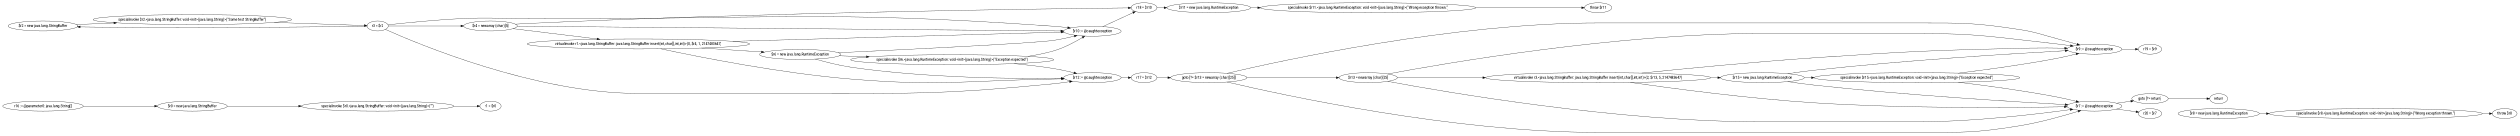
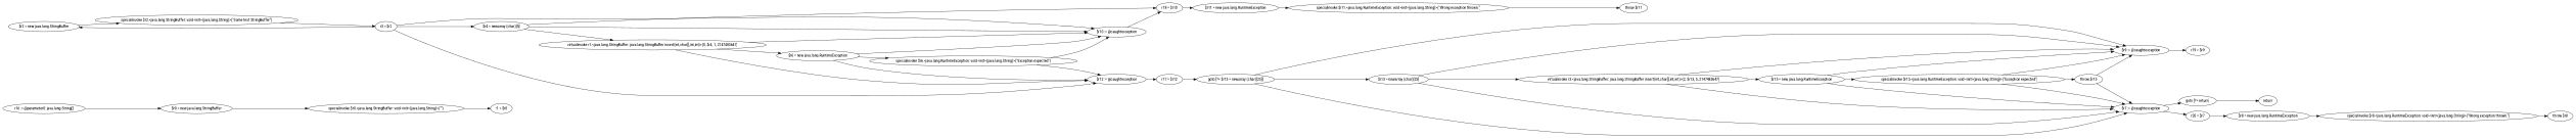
  digraph {
    fontname="Roboto Condensed"
    rankdir=LR
    node [fontname="Roboto Condensed"]
    edge [fontname="Roboto Condensed"]
    "r16 := @parameter0: java.lang.String[]"
    "$r0 = new java.lang.StringBuffer"
    "specialinvoke $r0.<java.lang.StringBuffer: void <init>(java.lang.String)>(\"\")"
    "r1 = $r0"
    "$r2 = new java.lang.StringBuffer"
    "specialinvoke $r2.<java.lang.StringBuffer: void <init>(java.lang.String)>(\"Some test StringBuffer\")"
    "r3 = $r2"
    "$r4 = newarray (char)[5]"
    "$r12 := @caughtexception"
    "$r10 := @caughtexception"
    "virtualinvoke r1.<java.lang.StringBuffer: java.lang.StringBuffer insert(int,char[],int,int)>(0, $r4, 1, 2147483647)"
    "r18 = $r10"
    "r17 = $r12"
    "$r6 = new java.lang.RuntimeException"
    "specialinvoke $r6.<java.lang.RuntimeException: void <init>(java.lang.String)>(\"Exception expected\")"
    "goto [?= $r13 = newarray (char)[25]]"
    "$r13 = newarray (char)[25]"
    "$r9 := @caughtexception"
    "$r7 := @caughtexception"
    "virtualinvoke r3.<java.lang.StringBuffer: java.lang.StringBuffer insert(int,char[],int,int)>(2, $r13, 5, 2147483647)"
    "r19 = $r9"
    "goto [?= return]"
    "r20 = $r7"
    "$r11 = new java.lang.RuntimeException"
    "specialinvoke $r11.<java.lang.RuntimeException: void <init>(java.lang.String)>(\"Wrong exception thrown.\")"
    "throw $r11"
    "$r15 = new java.lang.RuntimeException"
    "specialinvoke $r15.<java.lang.RuntimeException: void <init>(java.lang.String)>(\"Exception expected\")"
+   "throw $r15"
    return
    "$r8 = new java.lang.RuntimeException"
    "specialinvoke $r8.<java.lang.RuntimeException: void <init>(java.lang.String)>(\"Wrong exception thrown.\")"
    "throw $r8"
    "r16 := @parameter0: java.lang.String[]" -> "$r0 = new java.lang.StringBuffer"
    "$r0 = new java.lang.StringBuffer" -> "specialinvoke $r0.<java.lang.StringBuffer: void <init>(java.lang.String)>(\"\")"
    "specialinvoke $r0.<java.lang.StringBuffer: void <init>(java.lang.String)>(\"\")" -> "r1 = $r0"
    "$r2 = new java.lang.StringBuffer" -> "specialinvoke $r2.<java.lang.StringBuffer: void <init>(java.lang.String)>(\"Some test StringBuffer\")"
    "specialinvoke $r2.<java.lang.StringBuffer: void <init>(java.lang.String)>(\"Some test StringBuffer\")" -> "r3 = $r2"
    "r3 = $r2" -> "$r2 = new java.lang.StringBuffer"
    "r3 = $r2" -> "$r4 = newarray (char)[5]"
    "r3 = $r2" -> "$r12 := @caughtexception"
    "r3 = $r2" -> "$r10 := @caughtexception"
    "$r4 = newarray (char)[5]" -> "$r10 := @caughtexception"
    "$r4 = newarray (char)[5]" -> "virtualinvoke r1.<java.lang.StringBuffer: java.lang.StringBuffer insert(int,char[],int,int)>(0, $r4, 1, 2147483647)"
    "$r4 = newarray (char)[5]" -> "r18 = $r10"
    "$r12 := @caughtexception" -> "r17 = $r12"
    "$r10 := @caughtexception" -> "r18 = $r10"
    "virtualinvoke r1.<java.lang.StringBuffer: java.lang.StringBuffer insert(int,char[],int,int)>(0, $r4, 1, 2147483647)" -> "$r12 := @caughtexception"
    "virtualinvoke r1.<java.lang.StringBuffer: java.lang.StringBuffer insert(int,char[],int,int)>(0, $r4, 1, 2147483647)" -> "$r10 := @caughtexception"
    "virtualinvoke r1.<java.lang.StringBuffer: java.lang.StringBuffer insert(int,char[],int,int)>(0, $r4, 1, 2147483647)" -> "$r6 = new java.lang.RuntimeException"
    "r18 = $r10" -> "$r11 = new java.lang.RuntimeException"
    "r17 = $r12" -> "goto [?= $r13 = newarray (char)[25]]"
    "$r6 = new java.lang.RuntimeException" -> "$r12 := @caughtexception"
    "$r6 = new java.lang.RuntimeException" -> "$r10 := @caughtexception"
    "$r6 = new java.lang.RuntimeException" -> "specialinvoke $r6.<java.lang.RuntimeException: void <init>(java.lang.String)>(\"Exception expected\")"
    "specialinvoke $r6.<java.lang.RuntimeException: void <init>(java.lang.String)>(\"Exception expected\")" -> "$r12 := @caughtexception"
    "specialinvoke $r6.<java.lang.RuntimeException: void <init>(java.lang.String)>(\"Exception expected\")" -> "$r10 := @caughtexception"
    "goto [?= $r13 = newarray (char)[25]]" -> "$r13 = newarray (char)[25]"
    "goto [?= $r13 = newarray (char)[25]]" -> "$r9 := @caughtexception"
    "goto [?= $r13 = newarray (char)[25]]" -> "$r7 := @caughtexception"
    "$r13 = newarray (char)[25]" -> "$r9 := @caughtexception"
    "$r13 = newarray (char)[25]" -> "$r7 := @caughtexception"
    "$r13 = newarray (char)[25]" -> "virtualinvoke r3.<java.lang.StringBuffer: java.lang.StringBuffer insert(int,char[],int,int)>(2, $r13, 5, 2147483647)"
    "$r9 := @caughtexception" -> "r19 = $r9"
    "$r7 := @caughtexception" -> "goto [?= return]"
    "$r7 := @caughtexception" -> "r20 = $r7"
    "virtualinvoke r3.<java.lang.StringBuffer: java.lang.StringBuffer insert(int,char[],int,int)>(2, $r13, 5, 2147483647)" -> "$r9 := @caughtexception"
    "virtualinvoke r3.<java.lang.StringBuffer: java.lang.StringBuffer insert(int,char[],int,int)>(2, $r13, 5, 2147483647)" -> "$r7 := @caughtexception"
    "virtualinvoke r3.<java.lang.StringBuffer: java.lang.StringBuffer insert(int,char[],int,int)>(2, $r13, 5, 2147483647)" -> "$r15 = new java.lang.RuntimeException"
    "goto [?= return]" -> return
+   "r20 = $r7" -> "$r8 = new java.lang.RuntimeException"
    "$r11 = new java.lang.RuntimeException" -> "specialinvoke $r11.<java.lang.RuntimeException: void <init>(java.lang.String)>(\"Wrong exception thrown.\")"
    "specialinvoke $r11.<java.lang.RuntimeException: void <init>(java.lang.String)>(\"Wrong exception thrown.\")" -> "throw $r11"
    "$r15 = new java.lang.RuntimeException" -> "$r9 := @caughtexception"
    "$r15 = new java.lang.RuntimeException" -> "$r7 := @caughtexception"
    "$r15 = new java.lang.RuntimeException" -> "specialinvoke $r15.<java.lang.RuntimeException: void <init>(java.lang.String)>(\"Exception expected\")"
    "specialinvoke $r15.<java.lang.RuntimeException: void <init>(java.lang.String)>(\"Exception expected\")" -> "$r9 := @caughtexception"
    "specialinvoke $r15.<java.lang.RuntimeException: void <init>(java.lang.String)>(\"Exception expected\")" -> "$r7 := @caughtexception"
+   "specialinvoke $r15.<java.lang.RuntimeException: void <init>(java.lang.String)>(\"Exception expected\")" -> "throw $r15"
+   "throw $r15" -> "$r9 := @caughtexception"
+   "throw $r15" -> "$r7 := @caughtexception"
    "$r8 = new java.lang.RuntimeException" -> "specialinvoke $r8.<java.lang.RuntimeException: void <init>(java.lang.String)>(\"Wrong exception thrown.\")"
    "specialinvoke $r8.<java.lang.RuntimeException: void <init>(java.lang.String)>(\"Wrong exception thrown.\")" -> "throw $r8"
  }
